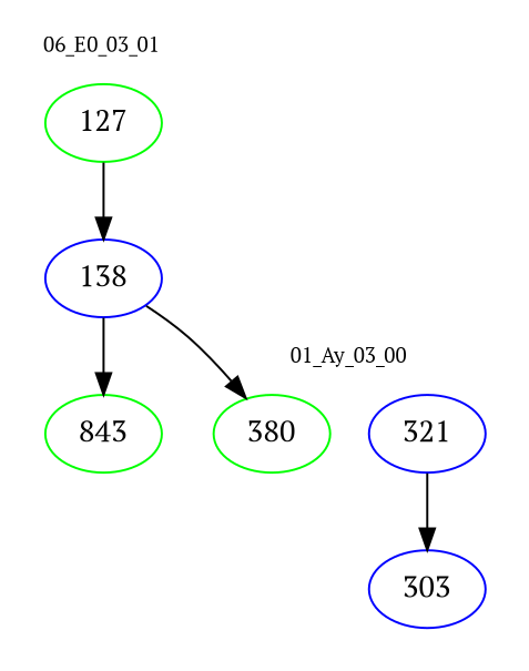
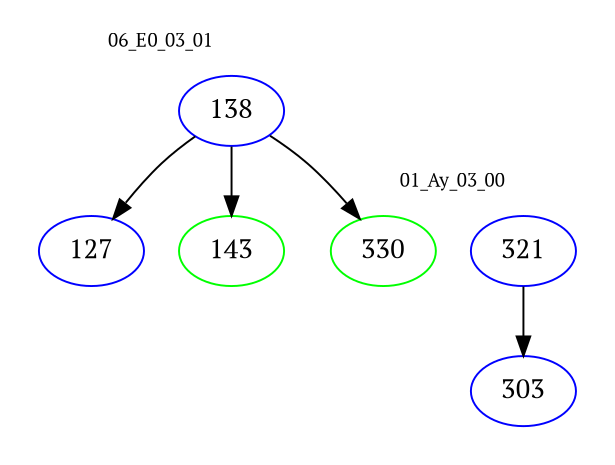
  digraph {
    fontname="PT Serif"
    node [color=blue fontname="PT Serif"]
    edge [color=black fontname="PT Serif"]
    n1 [label=321]
    n2 [label=303]
-   n3 [color=green label=380]
+   n3 [color=green label=330]
    n4 [label=138]
-   n5 [color=green label=127]
-   n6 [color=green label=843]
+   n5 [label=127]
+   n6 [color=green label=143]
    subgraph cluster_1 {
      color=white
      fontsize=10
      label="01_Ay_03_00"
      n1
      n2
      n3
    }
    subgraph cluster_2 {
      color=white
      fontsize=10
      label="06_E0_03_01"
      n4
      n5
      n6
    }
    n1 -> n2
    n4 -> n3
-   n5 -> n4
+   n4 -> n5
    n4 -> n6
  }
